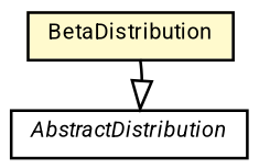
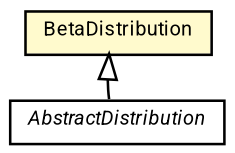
  digraph {
    nodesep=0.15
    rankdir=TB
    ranksep=0.25
    node [fontcolor=black fontname=Roboto fontsize=8 margin=0 shape=plaintext]
    n1 [height=0 label=<<table title="de.lmu.ifi.dbs.elki.math.statistics.distribution.BetaDistribution" border="0" cellborder="1" cellspacing="0" cellpadding="2" bgcolor="lemonChiffon" href="BetaDistribution.html" target="_parent"> 		<tr><td><table border="0" cellspacing="0" cellpadding="1"> 		<tr><td align="center" balign="center"> <font face="Roboto">BetaDistribution</font> </td></tr> 		</table></td></tr> 		</table>> width=0]
    n2 [height=0 label=<<table title="de.lmu.ifi.dbs.elki.math.statistics.distribution.AbstractDistribution" border="0" cellborder="1" cellspacing="0" cellpadding="2" href="AbstractDistribution.html" target="_parent"> 		<tr><td><table border="0" cellspacing="0" cellpadding="1"> 		<tr><td align="center" balign="center"> <font face="Roboto"><i>AbstractDistribution</i></font> </td></tr> 		</table></td></tr> 		</table>> width=0]
-   n2 -> n1 [arrowtail=empty color=black dir=back fontname=Roboto fontsize=7 labelfontname=Roboto labelfontsize=7 weight=10]
+   n1 -> n2 [arrowtail=empty color=black dir=back fontname=Roboto fontsize=7 labelfontname=Roboto labelfontsize=7 weight=10]
  }
